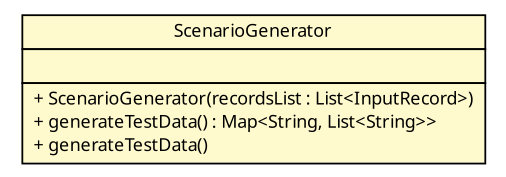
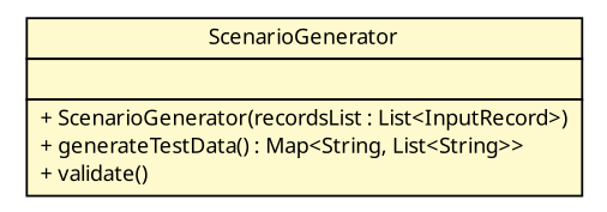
  digraph {
    nodesep=0.25
    ranksep=0.5
    fontname="Noto Sans"
-   n1 [fontcolor=black fontname="Noto Sans" fontsize=10.0 label=<<table title="com.github.mkolisnyk.aerial.datagenerators.ScenarioGenerator" border="0" cellborder="1" cellspacing="0" cellpadding="2" port="p" bgcolor="lemonChiffon" href="./ScenarioGenerator.html"> 		<tr><td><table border="0" cellspacing="0" cellpadding="1"> <tr><td align="center" balign="center"> ScenarioGenerator </td></tr> 		</table></td></tr> 		<tr><td><table border="0" cellspacing="0" cellpadding="1"> <tr><td align="left" balign="left">  </td></tr> 		</table></td></tr> 		<tr><td><table border="0" cellspacing="0" cellpadding="1"> <tr><td align="left" balign="left"> + ScenarioGenerator(recordsList : List&lt;InputRecord&gt;) </td></tr> <tr><td align="left" balign="left"> + generateTestData() : Map&lt;String, List&lt;String&gt;&gt; </td></tr> <tr><td align="left" balign="left"> + generateTestData() </td></tr> 		</table></td></tr> 		</table>> shape=plaintext]
+   n1 [fontcolor=black fontname="Noto Sans" fontsize=10.0 label=<<table title="com.github.mkolisnyk.aerial.datagenerators.ScenarioGenerator" border="0" cellborder="1" cellspacing="0" cellpadding="2" port="p" bgcolor="lemonChiffon" href="./ScenarioGenerator.html"> 		<tr><td><table border="0" cellspacing="0" cellpadding="1"> <tr><td align="center" balign="center"> ScenarioGenerator </td></tr> 		</table></td></tr> 		<tr><td><table border="0" cellspacing="0" cellpadding="1"> <tr><td align="left" balign="left">  </td></tr> 		</table></td></tr> 		<tr><td><table border="0" cellspacing="0" cellpadding="1"> <tr><td align="left" balign="left"> + ScenarioGenerator(recordsList : List&lt;InputRecord&gt;) </td></tr> <tr><td align="left" balign="left"> + generateTestData() : Map&lt;String, List&lt;String&gt;&gt; </td></tr> <tr><td align="left" balign="left"> + validate() </td></tr> 		</table></td></tr> 		</table>> shape=plaintext]
  }
